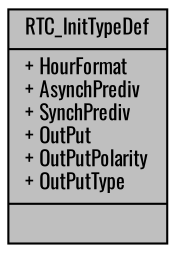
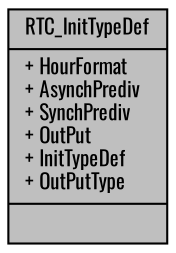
  digraph {
    fontname=Oswald
-   n1 [color=black fillcolor=grey75 fontcolor=black fontname=Oswald fontsize=10 height=0.2 label="{RTC_InitTypeDef\n|+ HourFormat\l+ AsynchPrediv\l+ SynchPrediv\l+ OutPut\l+ OutPutPolarity\l+ OutPutType\l|}" shape=record style=filled width=0.4]
+   n1 [color=black fillcolor=grey75 fontcolor=black fontname=Oswald fontsize=10 height=0.2 label="{RTC_InitTypeDef\n|+ HourFormat\l+ AsynchPrediv\l+ SynchPrediv\l+ OutPut\l+ InitTypeDef\l+ OutPutType\l|}" shape=record style=filled width=0.4]
  }
